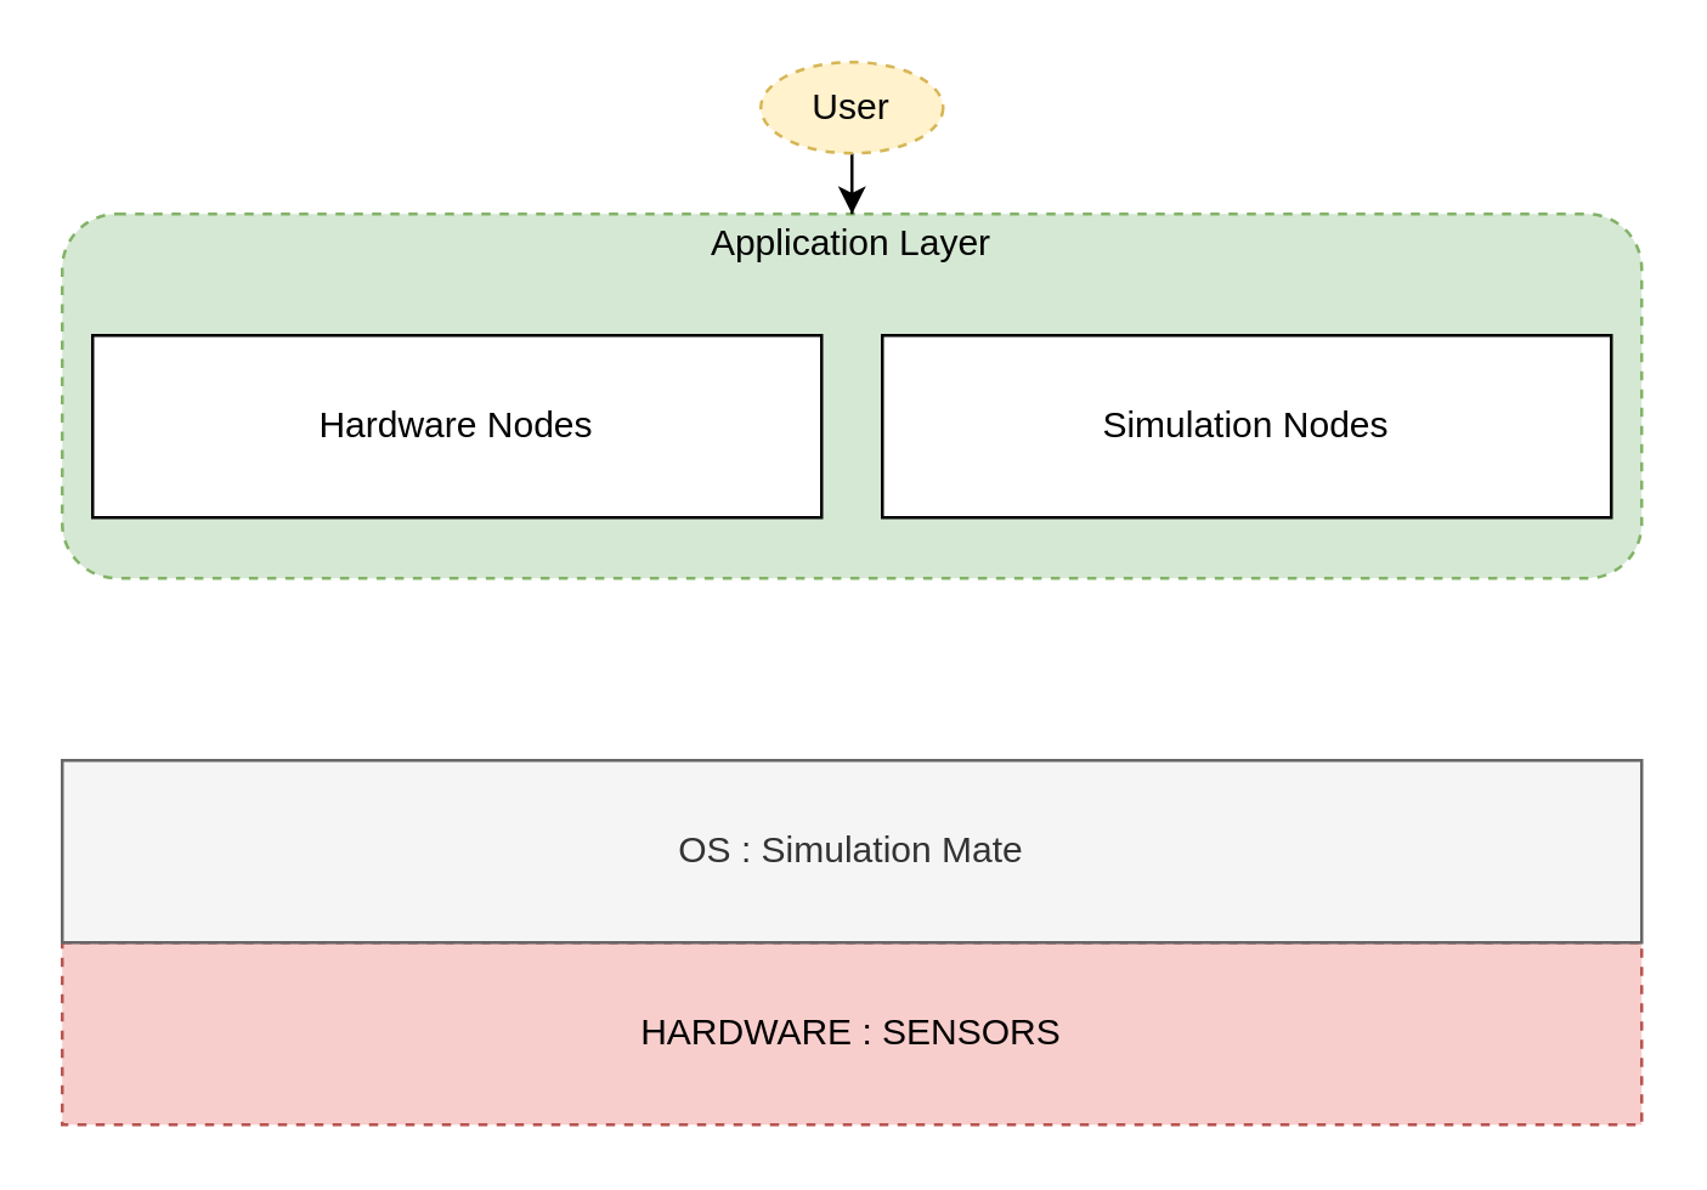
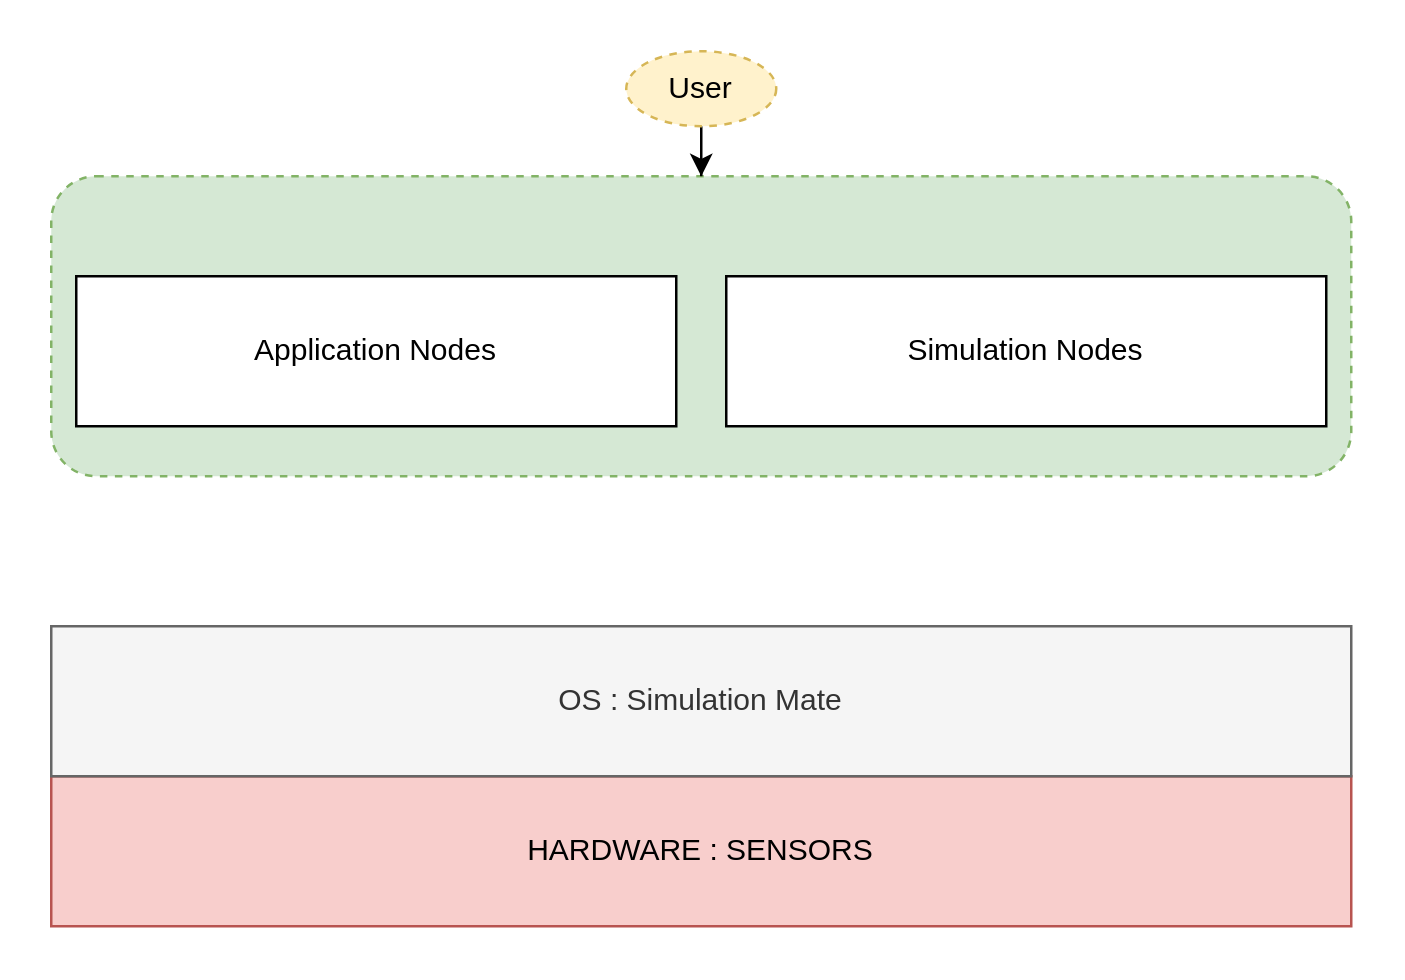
  <mxCell id="0" />
  <mxCell id="1" parent="0" />
  <mxCell id="2" value="" style="rounded=1;whiteSpace=wrap;html=1;fillColor=#d5e8d4;strokeColor=#82b366;dashed=1;" vertex="1" parent="1"><mxGeometry x="20" y="70" width="520" height="120" as="geometry" /></mxCell>
- <mxCell id="3" value="HARDWARE : SENSORS" style="rounded=0;whiteSpace=wrap;html=1;fillColor=#f8cecc;strokeColor=#b85450;dashed=1;" vertex="1" parent="1"><mxGeometry x="20" y="310" width="520" height="60" as="geometry" /></mxCell>
+ <mxCell id="3" value="HARDWARE : SENSORS" style="rounded=0;whiteSpace=wrap;html=1;fillColor=#f8cecc;strokeColor=#b85450;" vertex="1" parent="1"><mxGeometry x="20" y="310" width="520" height="60" as="geometry" /></mxCell>
  <mxCell id="4" value="OS : Simulation Mate" style="rounded=0;whiteSpace=wrap;html=1;fillColor=#f5f5f5;strokeColor=#666666;fontColor=#333333;" vertex="1" parent="1"><mxGeometry x="20" y="250" width="520" height="60" as="geometry" /></mxCell>
- <mxCell id="5" value="Hardware Nodes" style="rounded=0;whiteSpace=wrap;html=1;" vertex="1" parent="1"><mxGeometry x="30" y="110" width="240" height="60" as="geometry" /></mxCell>
+ <mxCell id="5" value="Application Nodes" style="rounded=0;whiteSpace=wrap;html=1;" vertex="1" parent="1"><mxGeometry x="30" y="110" width="240" height="60" as="geometry" /></mxCell>
  <mxCell id="6" value="Simulation Nodes" style="rounded=0;whiteSpace=wrap;html=1;" vertex="1" parent="1"><mxGeometry x="290" y="110" width="240" height="60" as="geometry" /></mxCell>
- <mxCell id="7" value="Application Layer" style="text;html=1;strokeColor=none;fillColor=none;align=center;verticalAlign=middle;whiteSpace=wrap;rounded=0;dashed=1;" vertex="1" parent="1"><mxGeometry x="212" y="70" width="136" height="20" as="geometry" /></mxCell>
  <mxCell id="8" value="" style="edgeStyle=orthogonalEdgeStyle;rounded=0;orthogonalLoop=1;jettySize=auto;html=1;" edge="1" parent="1" source="9" target="2"><mxGeometry relative="1" as="geometry" /></mxCell>
  <mxCell id="9" value="User" style="ellipse;whiteSpace=wrap;html=1;rounded=1;dashed=1;fillColor=#fff2cc;strokeColor=#d6b656;" vertex="1" parent="1"><mxGeometry x="250" y="20" width="60" height="30" as="geometry" /></mxCell>
